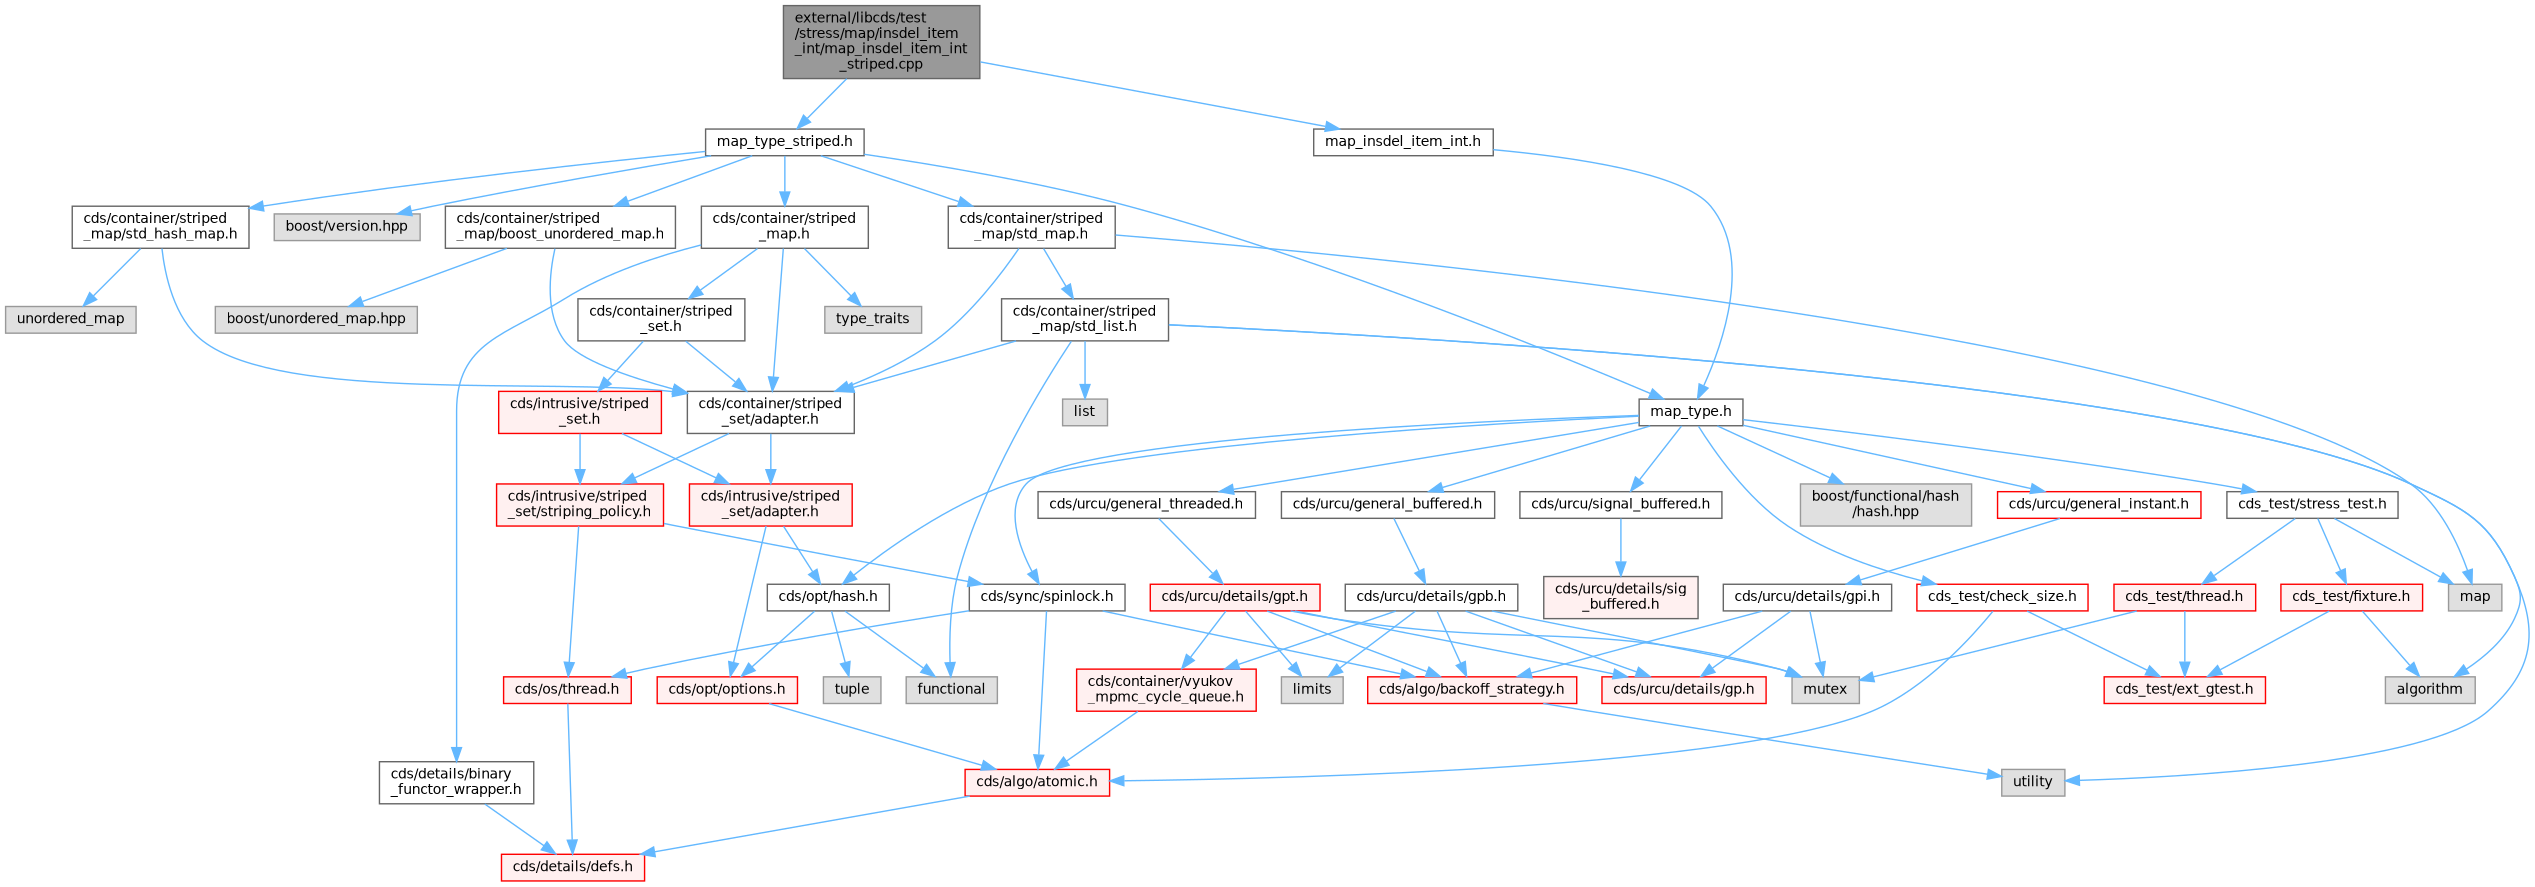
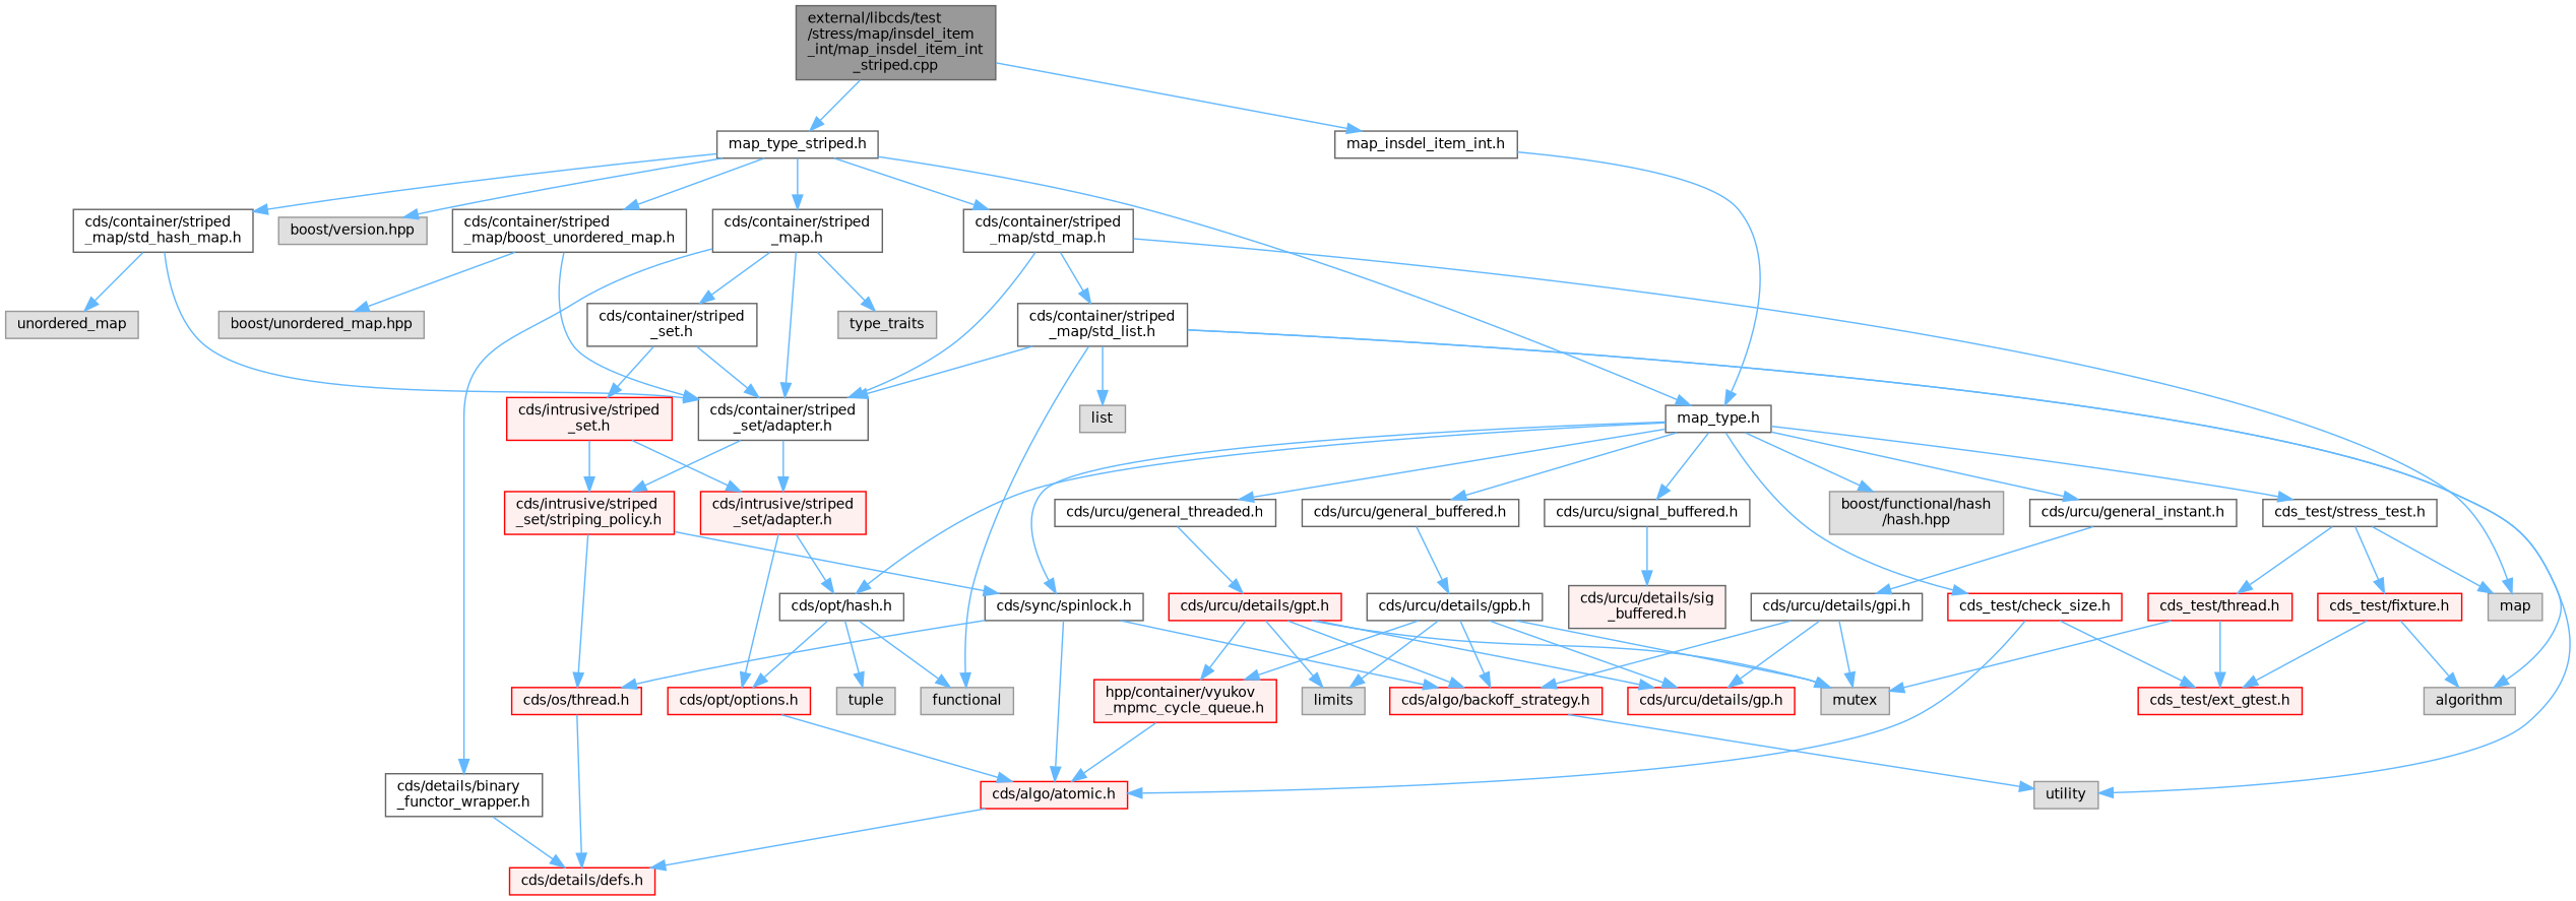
  digraph {
    node [color=grey40 fillcolor=white fontname=Helvetica fontsize=10 shape=box style=filled]
    edge [color=steelblue1 fontname=Helvetica fontsize=10 labelfontname=Helvetica labelfontsize=10 style=solid]
    n1 [color=gray40 fillcolor=grey60 fontcolor=black height=0.2 label="external/libcds/test\l/stress/map/insdel_item\l_int/map_insdel_item_int\l_striped.cpp" width=0.4]
    n2 [height=0.2 label="map_insdel_item_int.h" width=0.4]
    n3 [height=0.2 label="map_type_striped.h" width=0.4]
    n4 [height=0.2 label="map_type.h" width=0.4]
    n5 [height=0.2 label="cds/container/striped\l_map/std_map.h" width=0.4]
    n6 [height=0.2 label="cds/container/striped\l_map/std_hash_map.h" width=0.4]
    n7 [color=grey60 fillcolor="#E0E0E0" height=0.2 label="boost/version.hpp" width=0.4]
    n8 [height=0.2 label="cds/container/striped\l_map/boost_unordered_map.h" width=0.4]
    n9 [height=0.2 label="cds/container/striped\l_map.h" width=0.4]
-   n10 [color=red height=0.2 label="cds/urcu/general_instant.h" width=0.4]
+   n10 [height=0.2 label="cds/urcu/general_instant.h" width=0.4]
    n11 [height=0.2 label="cds/urcu/general_buffered.h" width=0.4]
    n12 [height=0.2 label="cds/urcu/general_threaded.h" width=0.4]
    n13 [height=0.2 label="cds/urcu/signal_buffered.h" width=0.4]
    n14 [height=0.2 label="cds/sync/spinlock.h" width=0.4]
    n15 [height=0.2 label="cds/opt/hash.h" width=0.4]
    n16 [color=grey60 fillcolor="#E0E0E0" height=0.2 label="boost/functional/hash\l/hash.hpp" width=0.4]
    n17 [height=0.2 label="cds_test/stress_test.h" width=0.4]
    n18 [color=red height=0.2 label="cds_test/check_size.h" width=0.4]
    n19 [height=0.2 label="cds/urcu/details/gpi.h" width=0.4]
    n20 [height=0.2 label="cds/urcu/details/gpb.h" width=0.4]
    n21 [color=red fillcolor="#FFF0F0" height=0.2 label="cds/urcu/details/gpt.h" width=0.4]
    n22 [fillcolor="#FFF0F0" height=0.2 label="cds/urcu/details/sig\l_buffered.h" width=0.4]
    n23 [color=red fillcolor="#FFF0F0" height=0.2 label="cds/algo/backoff_strategy.h" width=0.4]
    n24 [color=red fillcolor="#FFF0F0" height=0.2 label="cds/algo/atomic.h" width=0.4]
    n25 [color=red fillcolor="#FFF0F0" height=0.2 label="cds/os/thread.h" width=0.4]
    n26 [color=grey60 fillcolor="#E0E0E0" height=0.2 label=tuple width=0.4]
    n27 [color=grey60 fillcolor="#E0E0E0" height=0.2 label=functional width=0.4]
    n28 [color=red fillcolor="#FFF0F0" height=0.2 label="cds/opt/options.h" width=0.4]
    n29 [color=grey60 fillcolor="#E0E0E0" height=0.2 label=map width=0.4]
    n30 [color=red fillcolor="#FFF0F0" height=0.2 label="cds_test/fixture.h" width=0.4]
    n31 [color=red fillcolor="#FFF0F0" height=0.2 label="cds_test/thread.h" width=0.4]
    n32 [color=red fillcolor="#FFF0F0" height=0.2 label="cds_test/ext_gtest.h" width=0.4]
    n33 [color=grey60 fillcolor="#E0E0E0" height=0.2 label=mutex width=0.4]
    n34 [color=red fillcolor="#FFF0F0" height=0.2 label="cds/urcu/details/gp.h" width=0.4]
    n35 [color=grey60 fillcolor="#E0E0E0" height=0.2 label=utility width=0.4]
    n36 [color=grey60 fillcolor="#E0E0E0" height=0.2 label=limits width=0.4]
-   n37 [color=red fillcolor="#FFF0F0" height=0.2 label="cds/container/vyukov\l_mpmc_cycle_queue.h" width=0.4]
+   n37 [color=red fillcolor="#FFF0F0" height=0.2 label="hpp/container/vyukov\l_mpmc_cycle_queue.h" width=0.4]
    n38 [color=red fillcolor="#FFF0F0" height=0.2 label="cds/details/defs.h" width=0.4]
    n39 [color=grey60 fillcolor="#E0E0E0" height=0.2 label=algorithm width=0.4]
    n40 [height=0.2 label="cds/container/striped\l_map/std_list.h" width=0.4]
    n41 [color=grey60 fillcolor="#E0E0E0" height=0.2 label=list width=0.4]
    n42 [height=0.2 label="cds/container/striped\l_set/adapter.h" width=0.4]
    n43 [color=grey60 fillcolor="#E0E0E0" height=0.2 label=unordered_map width=0.4]
    n44 [color=grey60 fillcolor="#E0E0E0" height=0.2 label="boost/unordered_map.hpp" width=0.4]
    n45 [color=grey60 fillcolor="#E0E0E0" height=0.2 label=type_traits width=0.4]
    n46 [height=0.2 label="cds/container/striped\l_set.h" width=0.4]
    n47 [height=0.2 label="cds/details/binary\l_functor_wrapper.h" width=0.4]
    n48 [color=red fillcolor="#FFF0F0" height=0.2 label="cds/intrusive/striped\l_set/adapter.h" width=0.4]
    n49 [color=red fillcolor="#FFF0F0" height=0.2 label="cds/intrusive/striped\l_set/striping_policy.h" width=0.4]
    n50 [color=red fillcolor="#FFF0F0" height=0.2 label="cds/intrusive/striped\l_set.h" width=0.4]
    n1 -> n2
    n1 -> n3
    n2 -> n4
    n3 -> n4
    n3 -> n5
    n3 -> n6
    n3 -> n7
    n3 -> n8
    n3 -> n9
    n4 -> n10
    n4 -> n11
    n4 -> n12
    n4 -> n13
    n4 -> n14
    n4 -> n15
    n4 -> n16
    n4 -> n17
    n4 -> n18
    n5 -> n29
    n5 -> n40
    n5 -> n42
    n6 -> n42
    n6 -> n43
    n8 -> n42
    n8 -> n44
    n9 -> n42
    n9 -> n45
    n9 -> n46
    n9 -> n47
    n10 -> n19
    n11 -> n20
    n12 -> n21
    n13 -> n22
    n14 -> n23
    n14 -> n24
    n14 -> n25
    n15 -> n26
    n15 -> n27
    n15 -> n28
    n17 -> n29
    n17 -> n30
    n17 -> n31
    n18 -> n24
    n18 -> n32
    n19 -> n23
    n19 -> n33
    n19 -> n34
    n20 -> n23
    n20 -> n33
    n20 -> n34
    n20 -> n36
    n20 -> n37
    n21 -> n23
    n21 -> n33
    n21 -> n34
    n21 -> n36
    n21 -> n37
    n23 -> n35
    n24 -> n38
    n25 -> n38
    n28 -> n24
    n30 -> n32
    n30 -> n39
    n31 -> n32
    n31 -> n33
    n37 -> n24
    n40 -> n27
    n40 -> n35
    n40 -> n39
    n40 -> n41
    n40 -> n42
    n42 -> n48
    n42 -> n49
    n46 -> n42
    n46 -> n50
    n47 -> n38
    n48 -> n15
    n48 -> n28
    n49 -> n14
    n49 -> n25
    n50 -> n48
    n50 -> n49
  }
